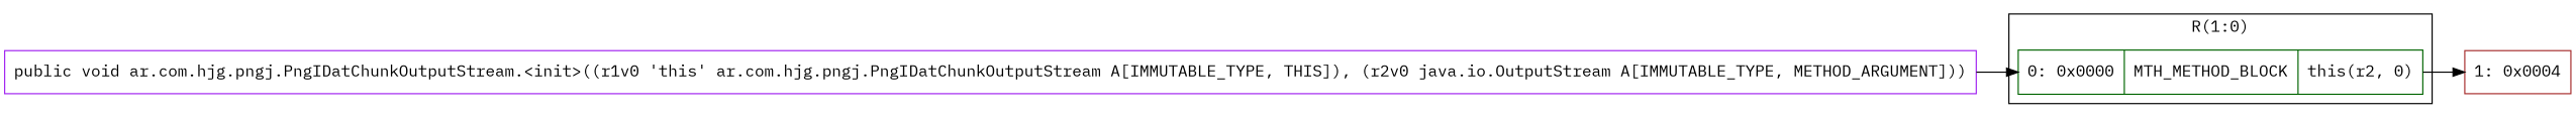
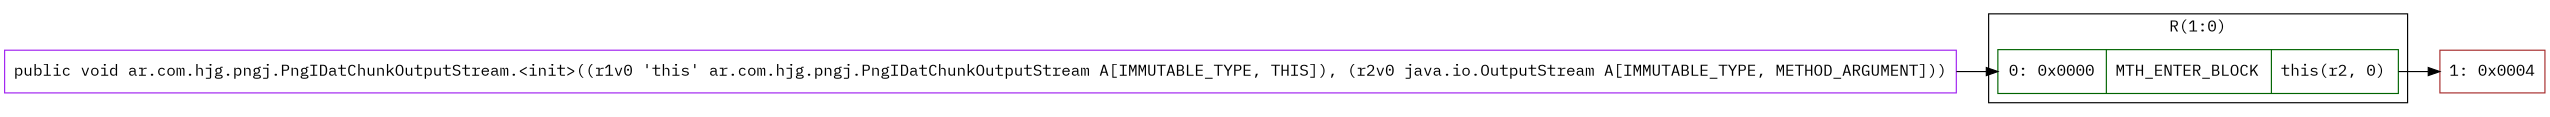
  digraph {
    rankdir=LR
    fontname="IBM Plex Mono"
    node [shape=record fontname="IBM Plex Mono"]
    edge [fontname="IBM Plex Mono"]
-   n1 [color=darkgreen label="{0\:\ 0x0000|MTH_METHOD_BLOCK\l|this(r2, 0)\l}"]
+   n1 [color=darkgreen label="{0\:\ 0x0000|MTH_ENTER_BLOCK\l|this(r2, 0)\l}"]
    n2 [color=brown label="{1\:\ 0x0004}"]
    n3 [label="{public void ar.com.hjg.pngj.PngIDatChunkOutputStream.\<init\>((r1v0 'this' ar.com.hjg.pngj.PngIDatChunkOutputStream A[IMMUTABLE_TYPE, THIS]), (r2v0 java.io.OutputStream A[IMMUTABLE_TYPE, METHOD_ARGUMENT])) }" color=purple]
    subgraph cluster_1 {
      label="R(1:0)"
      n1
    }
    n1 -> n2
    n3 -> n1
  }
